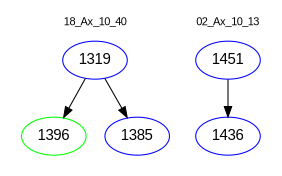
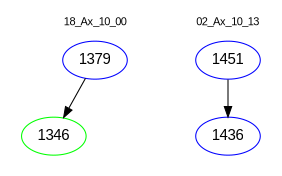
  digraph {
    fontname="Liberation Sans"
    node [color=blue fontname="Liberation Sans"]
    edge [color=black fontname="Liberation Sans"]
-   n1 [label=1319]
-   n2 [color=green label=1396]
-   n3 [label=1385]
+   n1 [label=1379]
+   n2 [color=green label=1346]
    n4 [label=1451]
    n5 [label=1436]
    subgraph cluster_1 {
      color=white
      fontsize=10
-     label="18_Ax_10_40"
+     label="18_Ax_10_00"
      n1
      n2
-     n3
    }
    subgraph cluster_2 {
      color=white
      fontsize=10
      label="02_Ax_10_13"
      n4
      n5
    }
    n1 -> n2
-   n1 -> n3
    n4 -> n5
  }
